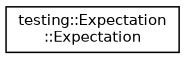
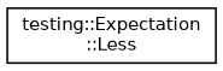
  digraph {
    rankdir=LR
-   n1 [color=black fillcolor=white fontname=Helvetica fontsize=10 height=0.2 label="testing::Expectation\l::Expectation" shape=record style=filled width=0.4]
+   n1 [color=black fillcolor=white fontname=Helvetica fontsize=10 height=0.2 label="testing::Expectation\l::Less" shape=record style=filled width=0.4]
  }
